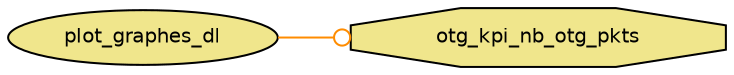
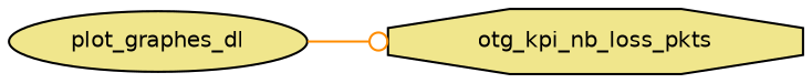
  digraph {
    rankdir=LR
    node [color=black fillcolor=khaki fontname=Helvetica fontsize=10 style=filled]
    n1 [fontcolor=black height=0.2 label=plot_graphes_dl shape=ellipse width=0.4]
-   n2 [height=0.2 label=otg_kpi_nb_otg_pkts shape=octagon width=0.4]
+   n2 [height=0.2 label=otg_kpi_nb_loss_pkts shape=octagon width=0.4]
    n1 -> n2 [color=darkorange fontname=Helvetica fontsize=10 labelfontname=Helvetica labelfontsize=10 style=solid arrowhead=odot]
  }
